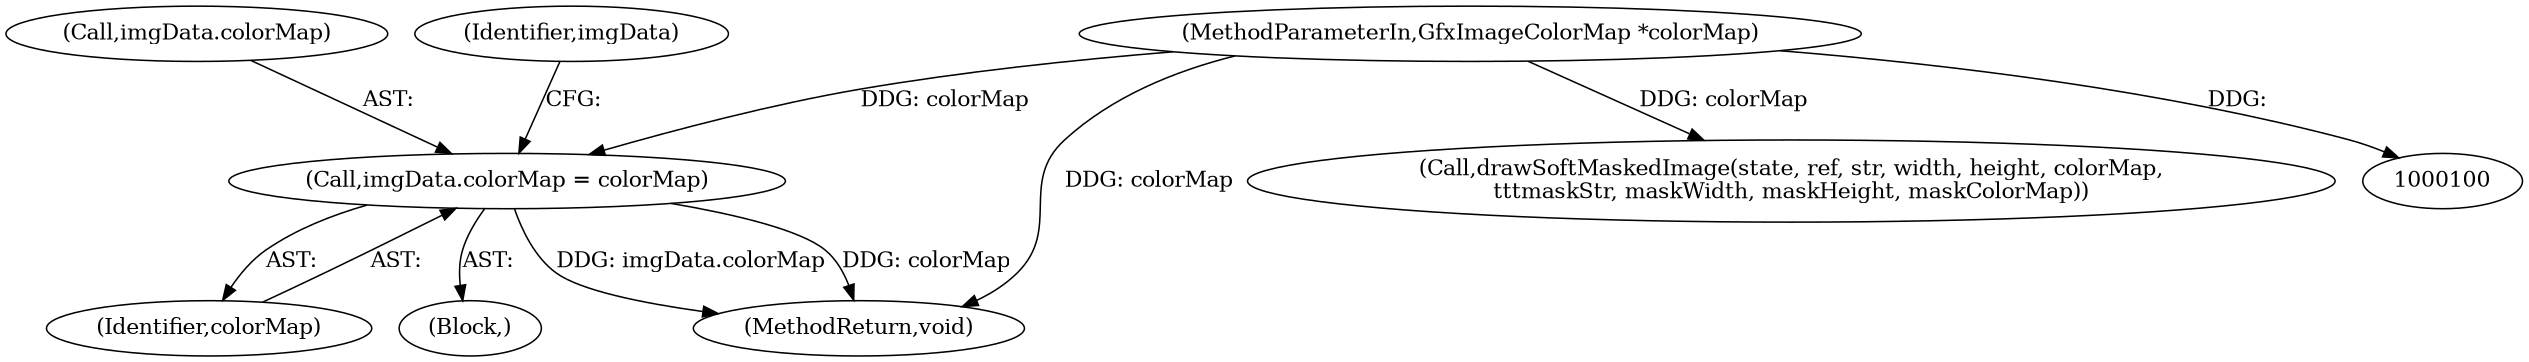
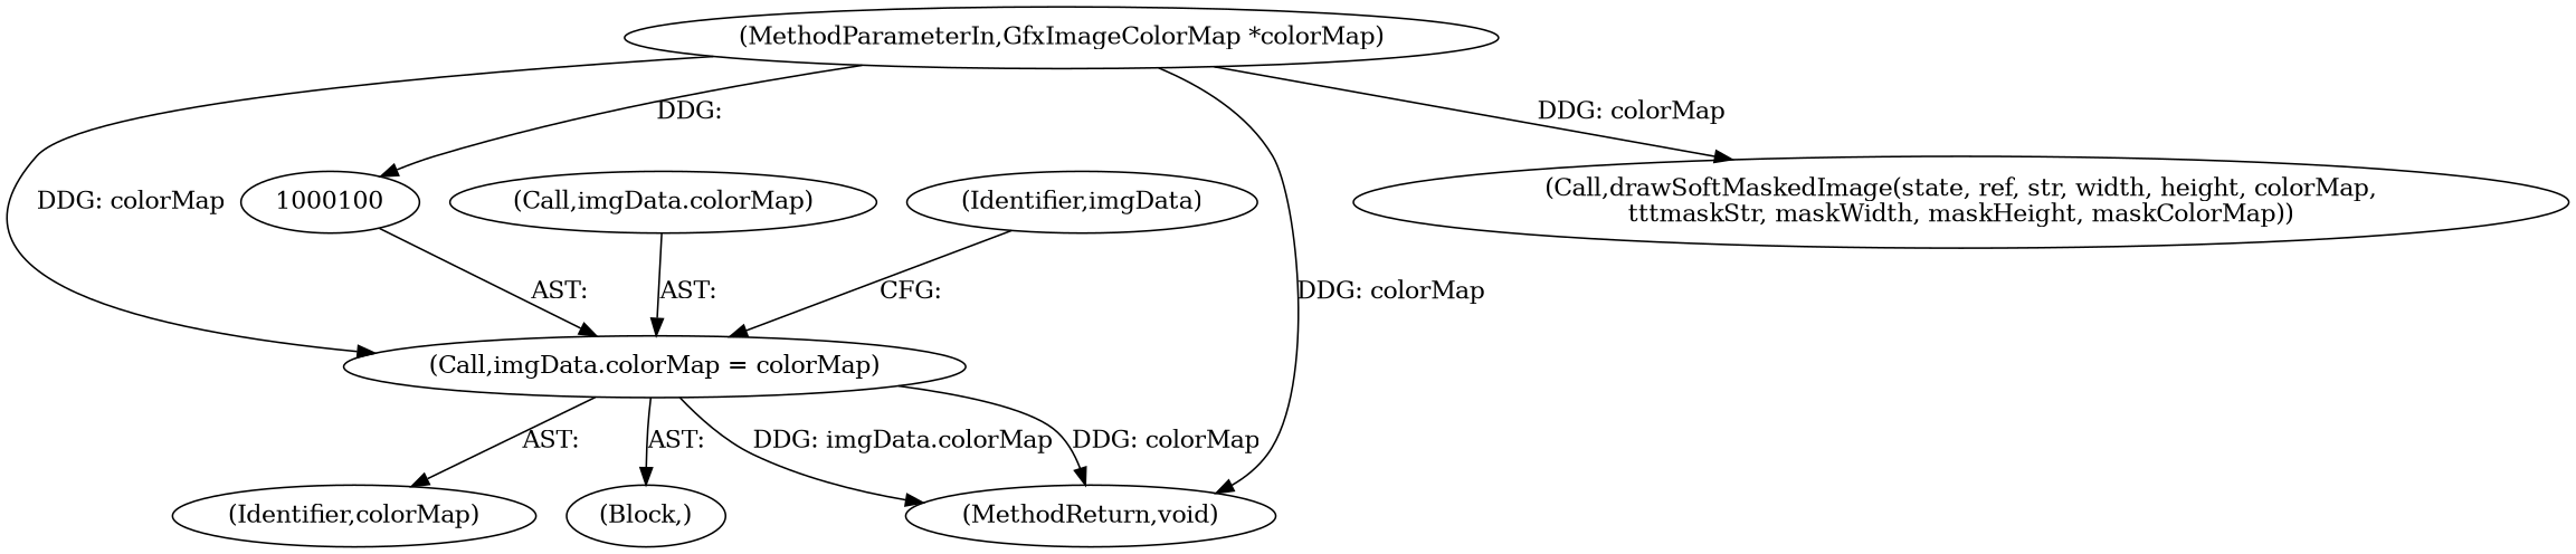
  digraph {
    n1 [label="(Call,imgData.colorMap = colorMap)"]
    n2 [label="(Identifier,colorMap)"]
    n3 [label="(Block,)"]
    n4 [label="(MethodReturn,void)"]
    n5 [label="(MethodParameterIn,GfxImageColorMap *colorMap)"]
    n6 [label="(Call,drawSoftMaskedImage(state, ref, str, width, height, colorMap,\n\t\t\tmaskStr, maskWidth, maskHeight, maskColorMap))"]
    1000100
    n8 [label="(Call,imgData.colorMap)"]
    n9 [label="(Identifier,imgData)"]
    n1 -> n2 [label="AST: "]
    n1 -> n3 [label="AST: "]
    n1 -> n4 [label="DDG: imgData.colorMap"]
    n1 -> n4 [label="DDG: colorMap"]
-   n2 -> n1 [label="AST: "]
+   1000100 -> n1 [label="AST: "]
    n5 -> n1 [label="DDG: colorMap"]
    n5 -> n4 [label="DDG: colorMap"]
    n5 -> n6 [label="DDG: colorMap"]
    n5 -> 1000100 [label="DDG: "]
    n8 -> n1 [label="AST: "]
    n9 -> n1 [label="CFG: "]
  }
